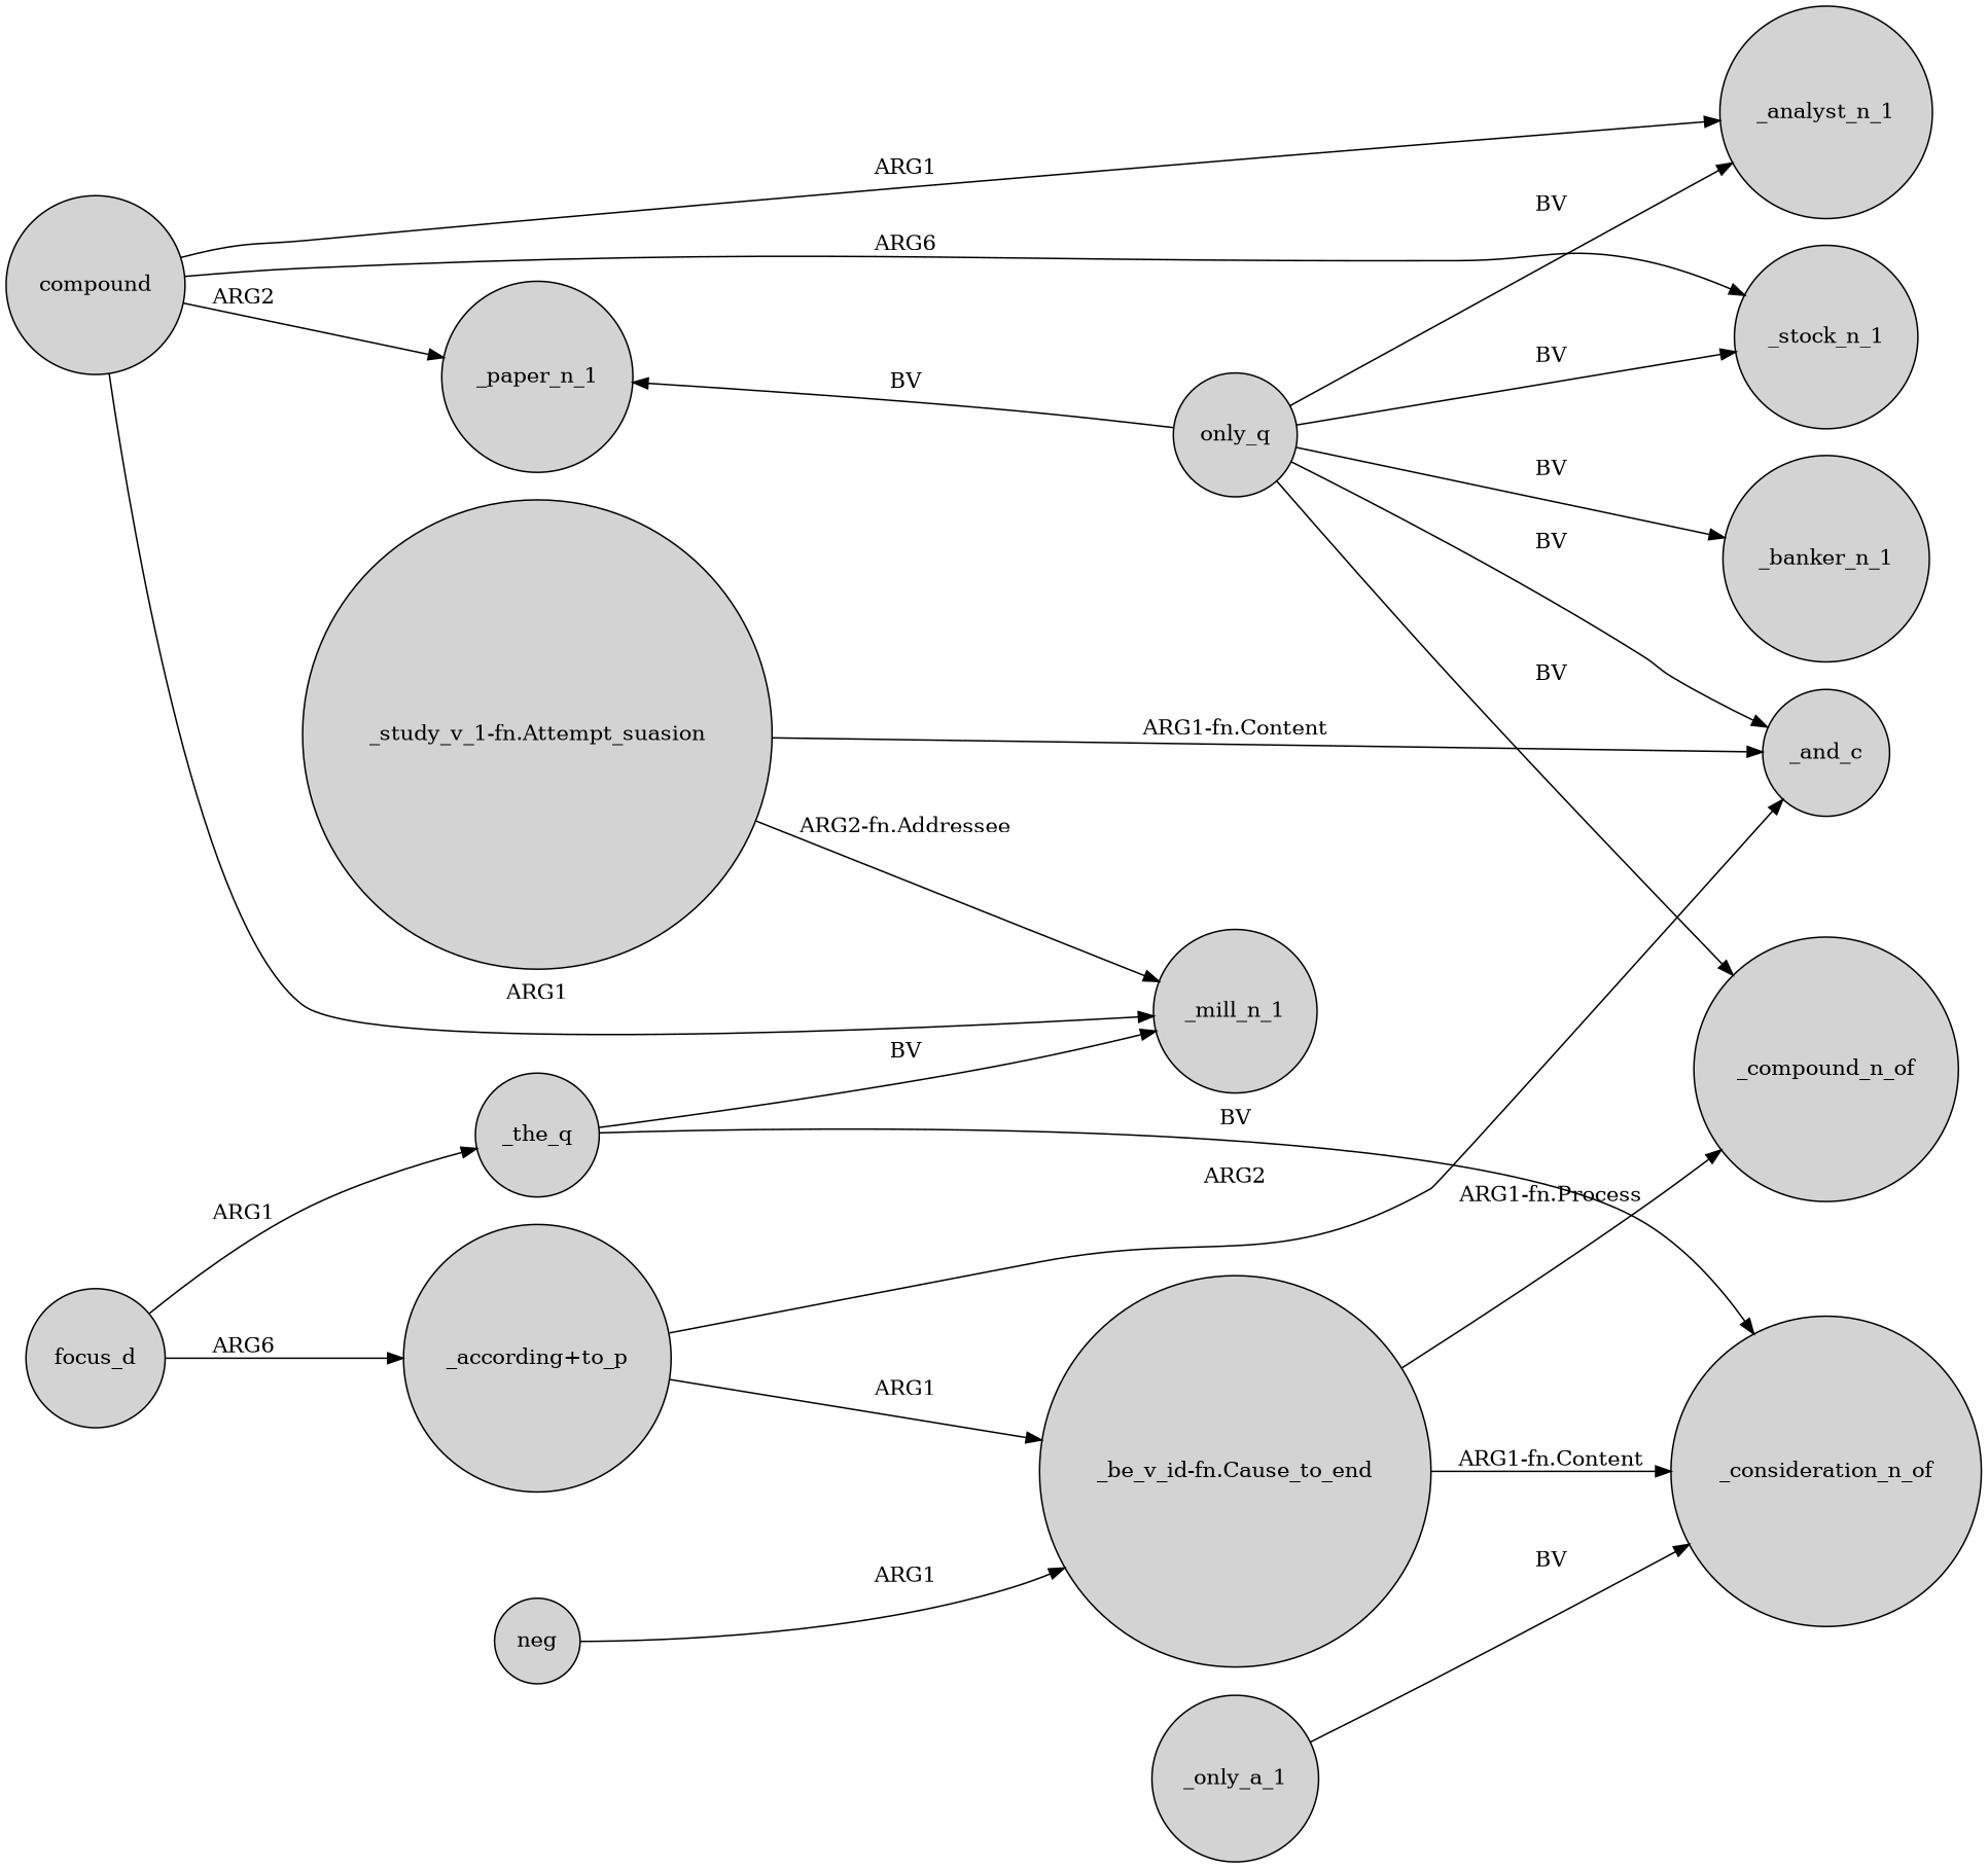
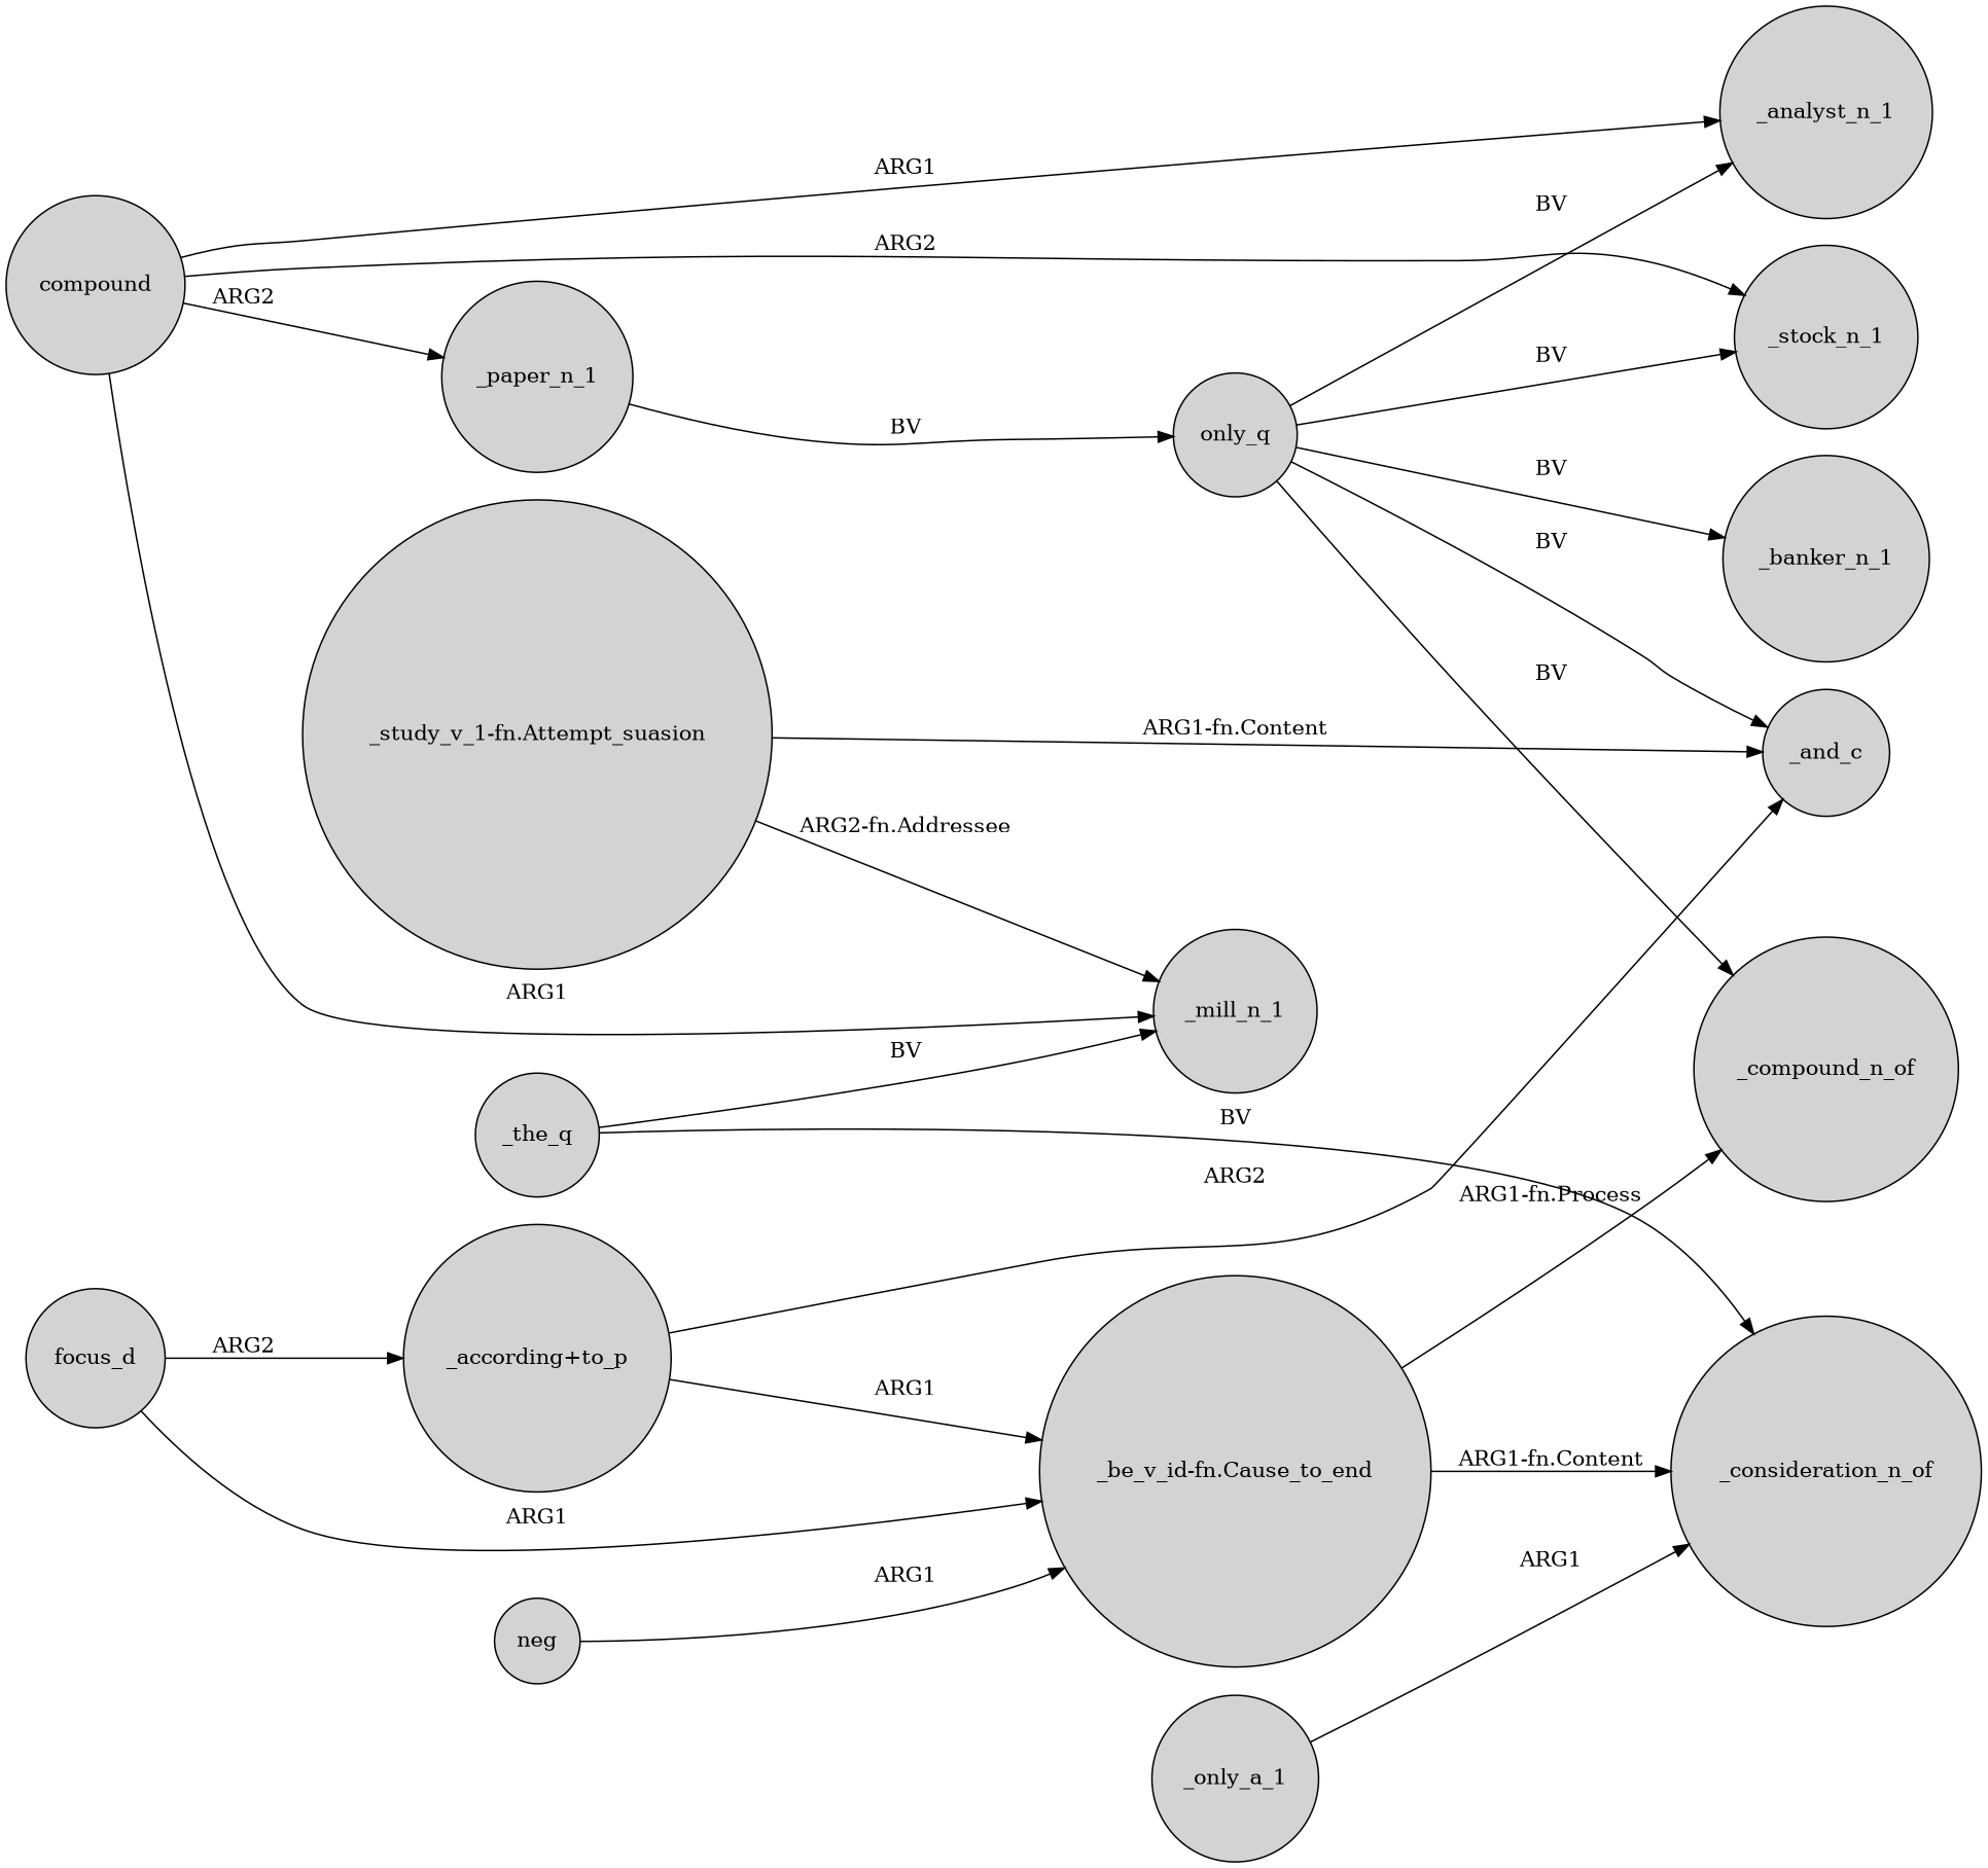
  digraph {
    rankdir=LR
    node [shape=circle style=filled]
    _the_q
    _mill_n_1
    _consideration_n_of
    focus_d
    "_be_v_id-fn.Cause_to_end"
    "_according+to_p"
    n7 [label=_compound_n_of]
    _and_c
    _only_a_1
    n10 [label=only_q]
    _analyst_n_1
    _paper_n_1
    _stock_n_1
    _banker_n_1
    compound
    neg
    "_study_v_1-fn.Attempt_suasion"
    _the_q -> _mill_n_1 [label=BV]
    _the_q -> _consideration_n_of [label=BV]
-   focus_d -> _the_q [label=ARG1]
-   focus_d -> "_according+to_p" [label=ARG6]
+   focus_d -> "_be_v_id-fn.Cause_to_end" [label=ARG1]
+   focus_d -> "_according+to_p" [label=ARG2]
    "_be_v_id-fn.Cause_to_end" -> _consideration_n_of [label="ARG1-fn.Content"]
    "_be_v_id-fn.Cause_to_end" -> n7 [label="ARG1-fn.Process"]
    "_according+to_p" -> "_be_v_id-fn.Cause_to_end" [label=ARG1]
    "_according+to_p" -> _and_c [label=ARG2]
-   _only_a_1 -> _consideration_n_of [label=BV]
+   _only_a_1 -> _consideration_n_of [label=ARG1]
    n10 -> n7 [label=BV]
    n10 -> _and_c [label=BV]
    n10 -> _analyst_n_1 [label=BV]
-   n10 -> _paper_n_1 [label=BV]
+   _paper_n_1 -> n10 [label=BV]
    n10 -> _stock_n_1 [label=BV]
    n10 -> _banker_n_1 [label=BV]
    compound -> _mill_n_1 [label=ARG1]
    compound -> _analyst_n_1 [label=ARG1]
    compound -> _paper_n_1 [label=ARG2]
-   compound -> _stock_n_1 [label=ARG6]
+   compound -> _stock_n_1 [label=ARG2]
    neg -> "_be_v_id-fn.Cause_to_end" [label=ARG1]
    "_study_v_1-fn.Attempt_suasion" -> _mill_n_1 [label="ARG2-fn.Addressee"]
    "_study_v_1-fn.Attempt_suasion" -> _and_c [label="ARG1-fn.Content"]
  }
